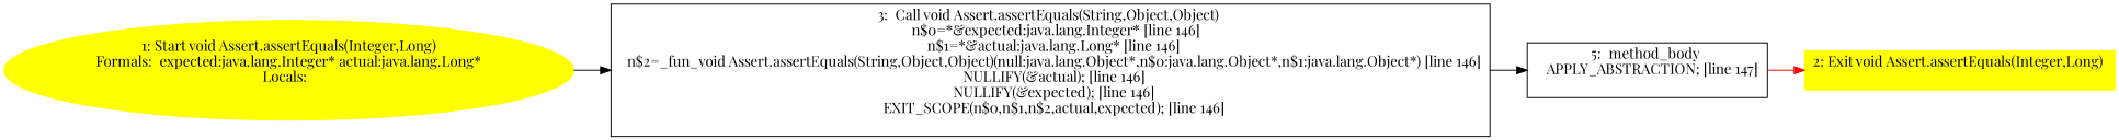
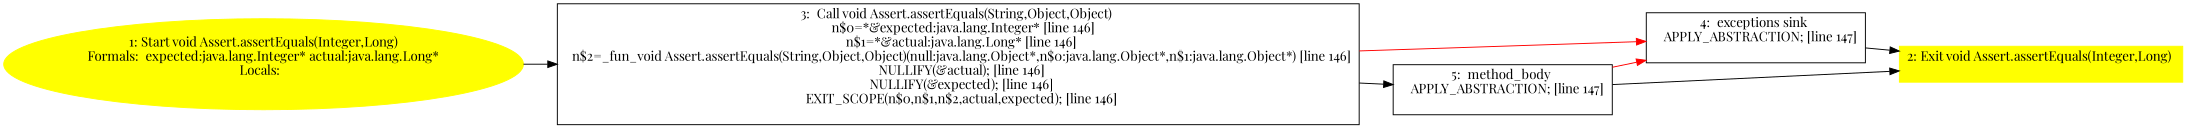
  digraph {
    fontname="Playfair Display"
    rankdir=LR
    node [fontname="Playfair Display" shape=box]
    edge [fontname="Playfair Display"]
    n1 [color=yellow label="1: Start void Assert.assertEquals(Integer,Long)\nFormals:  expected:java.lang.Integer* actual:java.lang.Long*\nLocals:  \n  " style=filled shape=""]
    n2 [label="3:  Call void Assert.assertEquals(String,Object,Object) \n   n$0=*&expected:java.lang.Integer* [line 146]\n  n$1=*&actual:java.lang.Long* [line 146]\n  n$2=_fun_void Assert.assertEquals(String,Object,Object)(null:java.lang.Object*,n$0:java.lang.Object*,n$1:java.lang.Object*) [line 146]\n  NULLIFY(&actual); [line 146]\n  NULLIFY(&expected); [line 146]\n  EXIT_SCOPE(n$0,n$1,n$2,actual,expected); [line 146]\n "]
    n3 [label="5:  method_body \n   APPLY_ABSTRACTION; [line 147]\n "]
+   n4 [label="4:  exceptions sink \n   APPLY_ABSTRACTION; [line 147]\n "]
    n5 [color=yellow label="2: Exit void Assert.assertEquals(Integer,Long) \n  " style=filled]
    n1 -> n2
    n2 -> n3
-   n3 -> n5 [color=red]
+   n2 -> n4 [color=red]
+   n3 -> n4 [color=red]
+   n3 -> n5
+   n4 -> n5
  }
